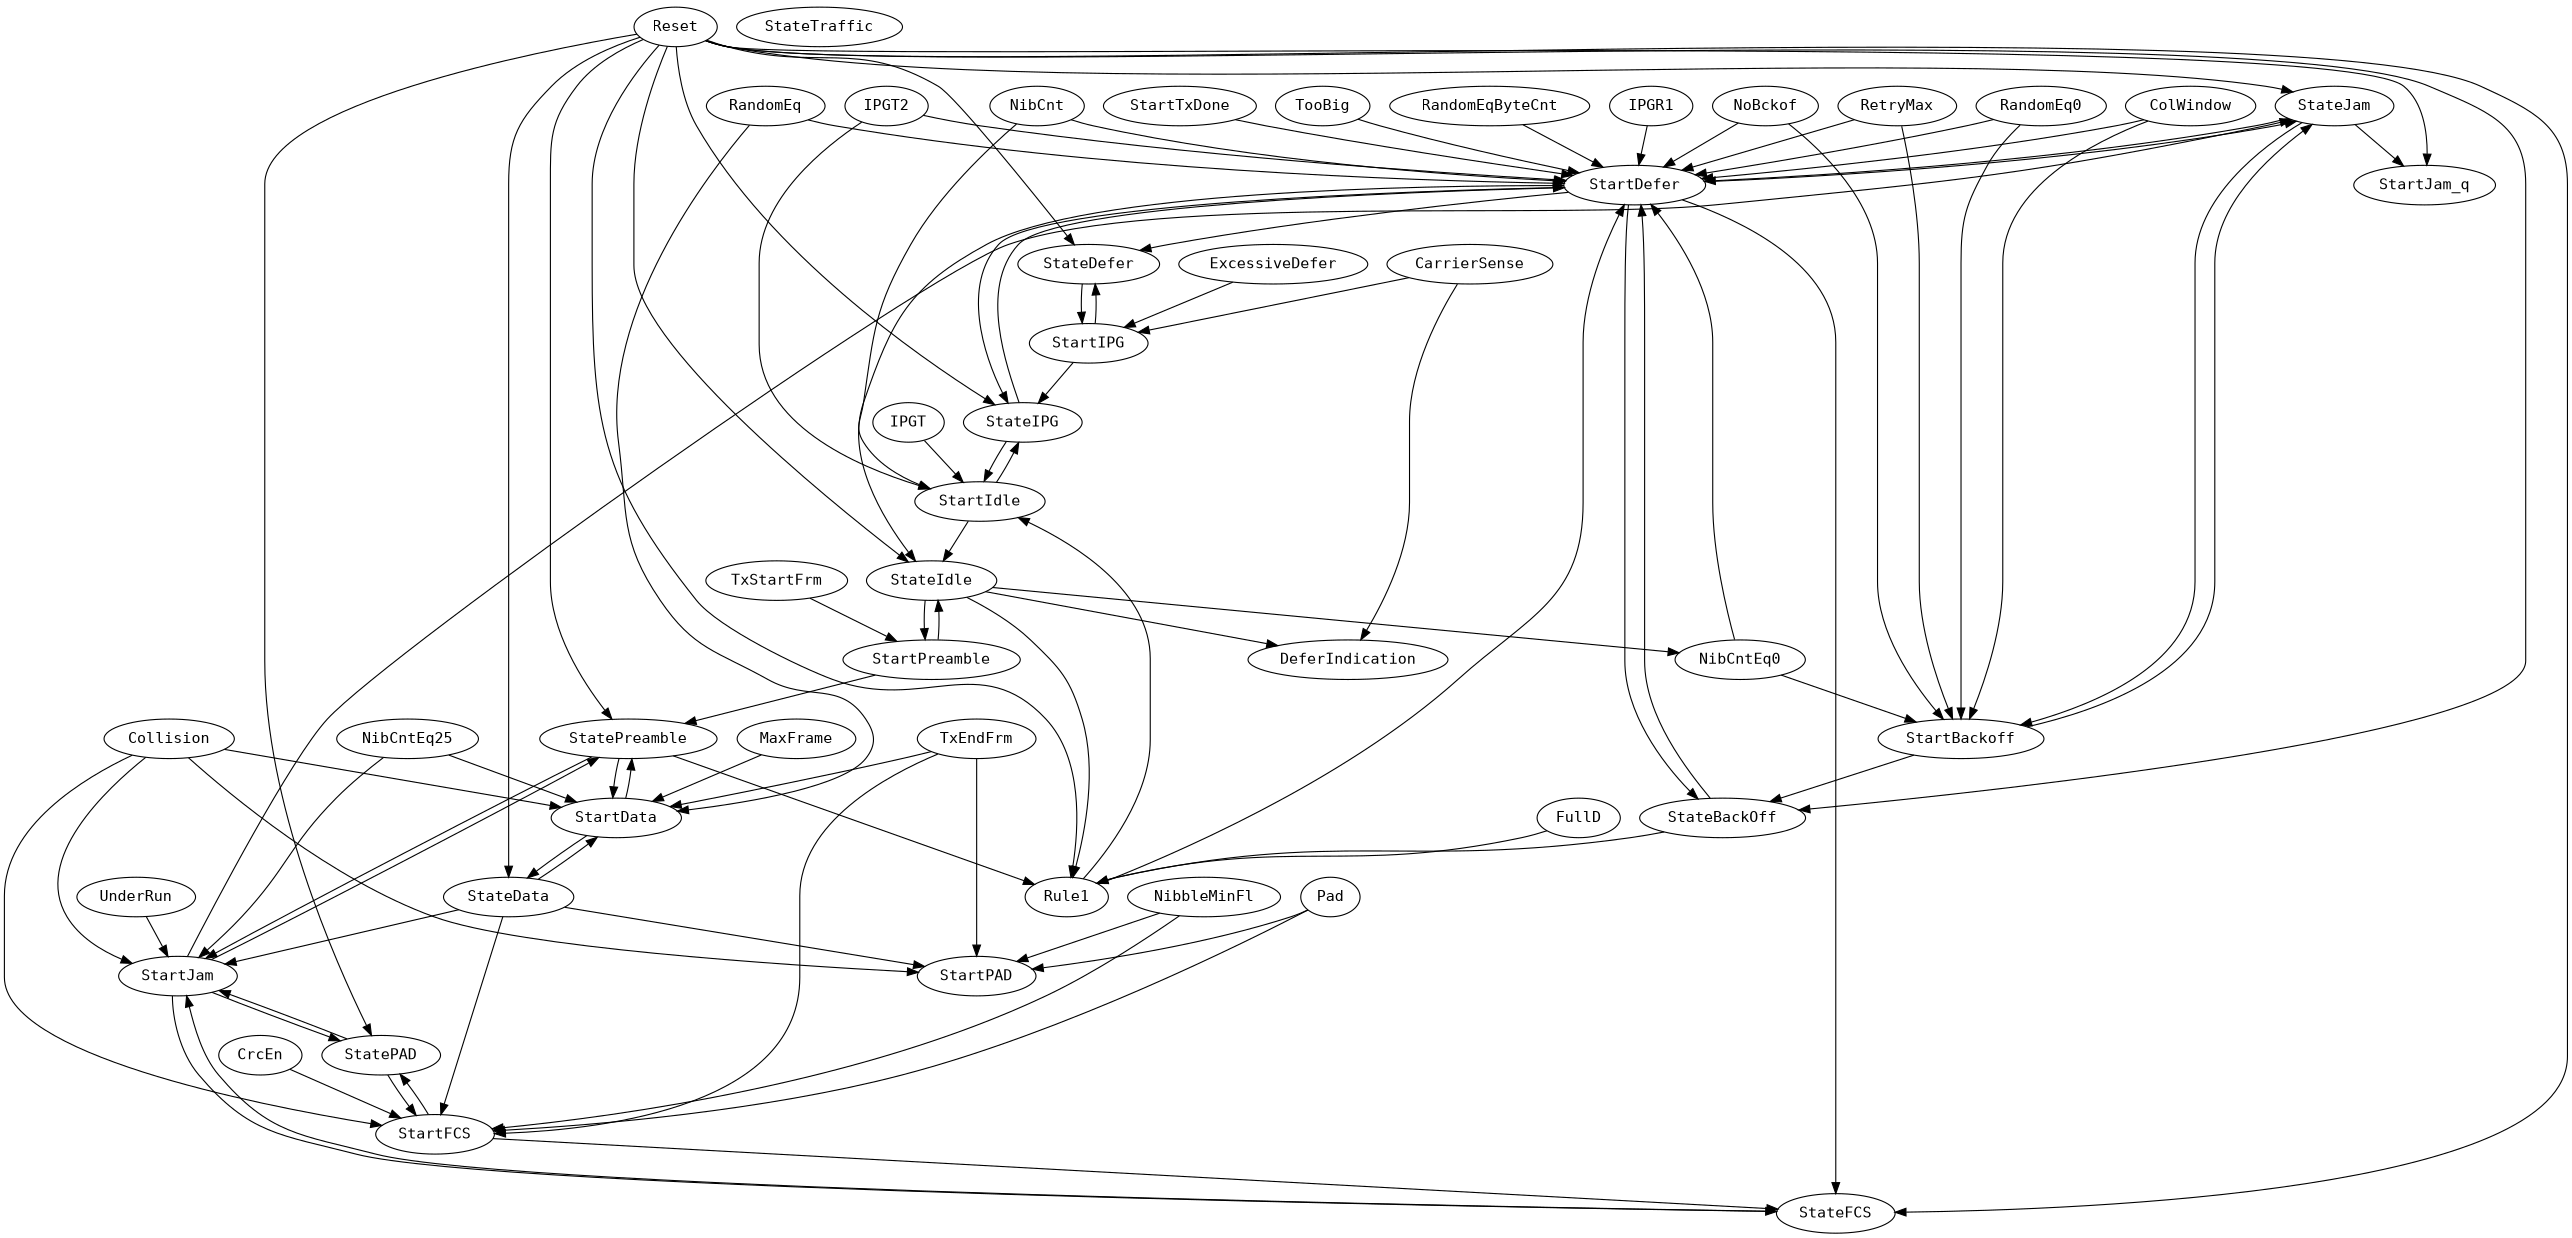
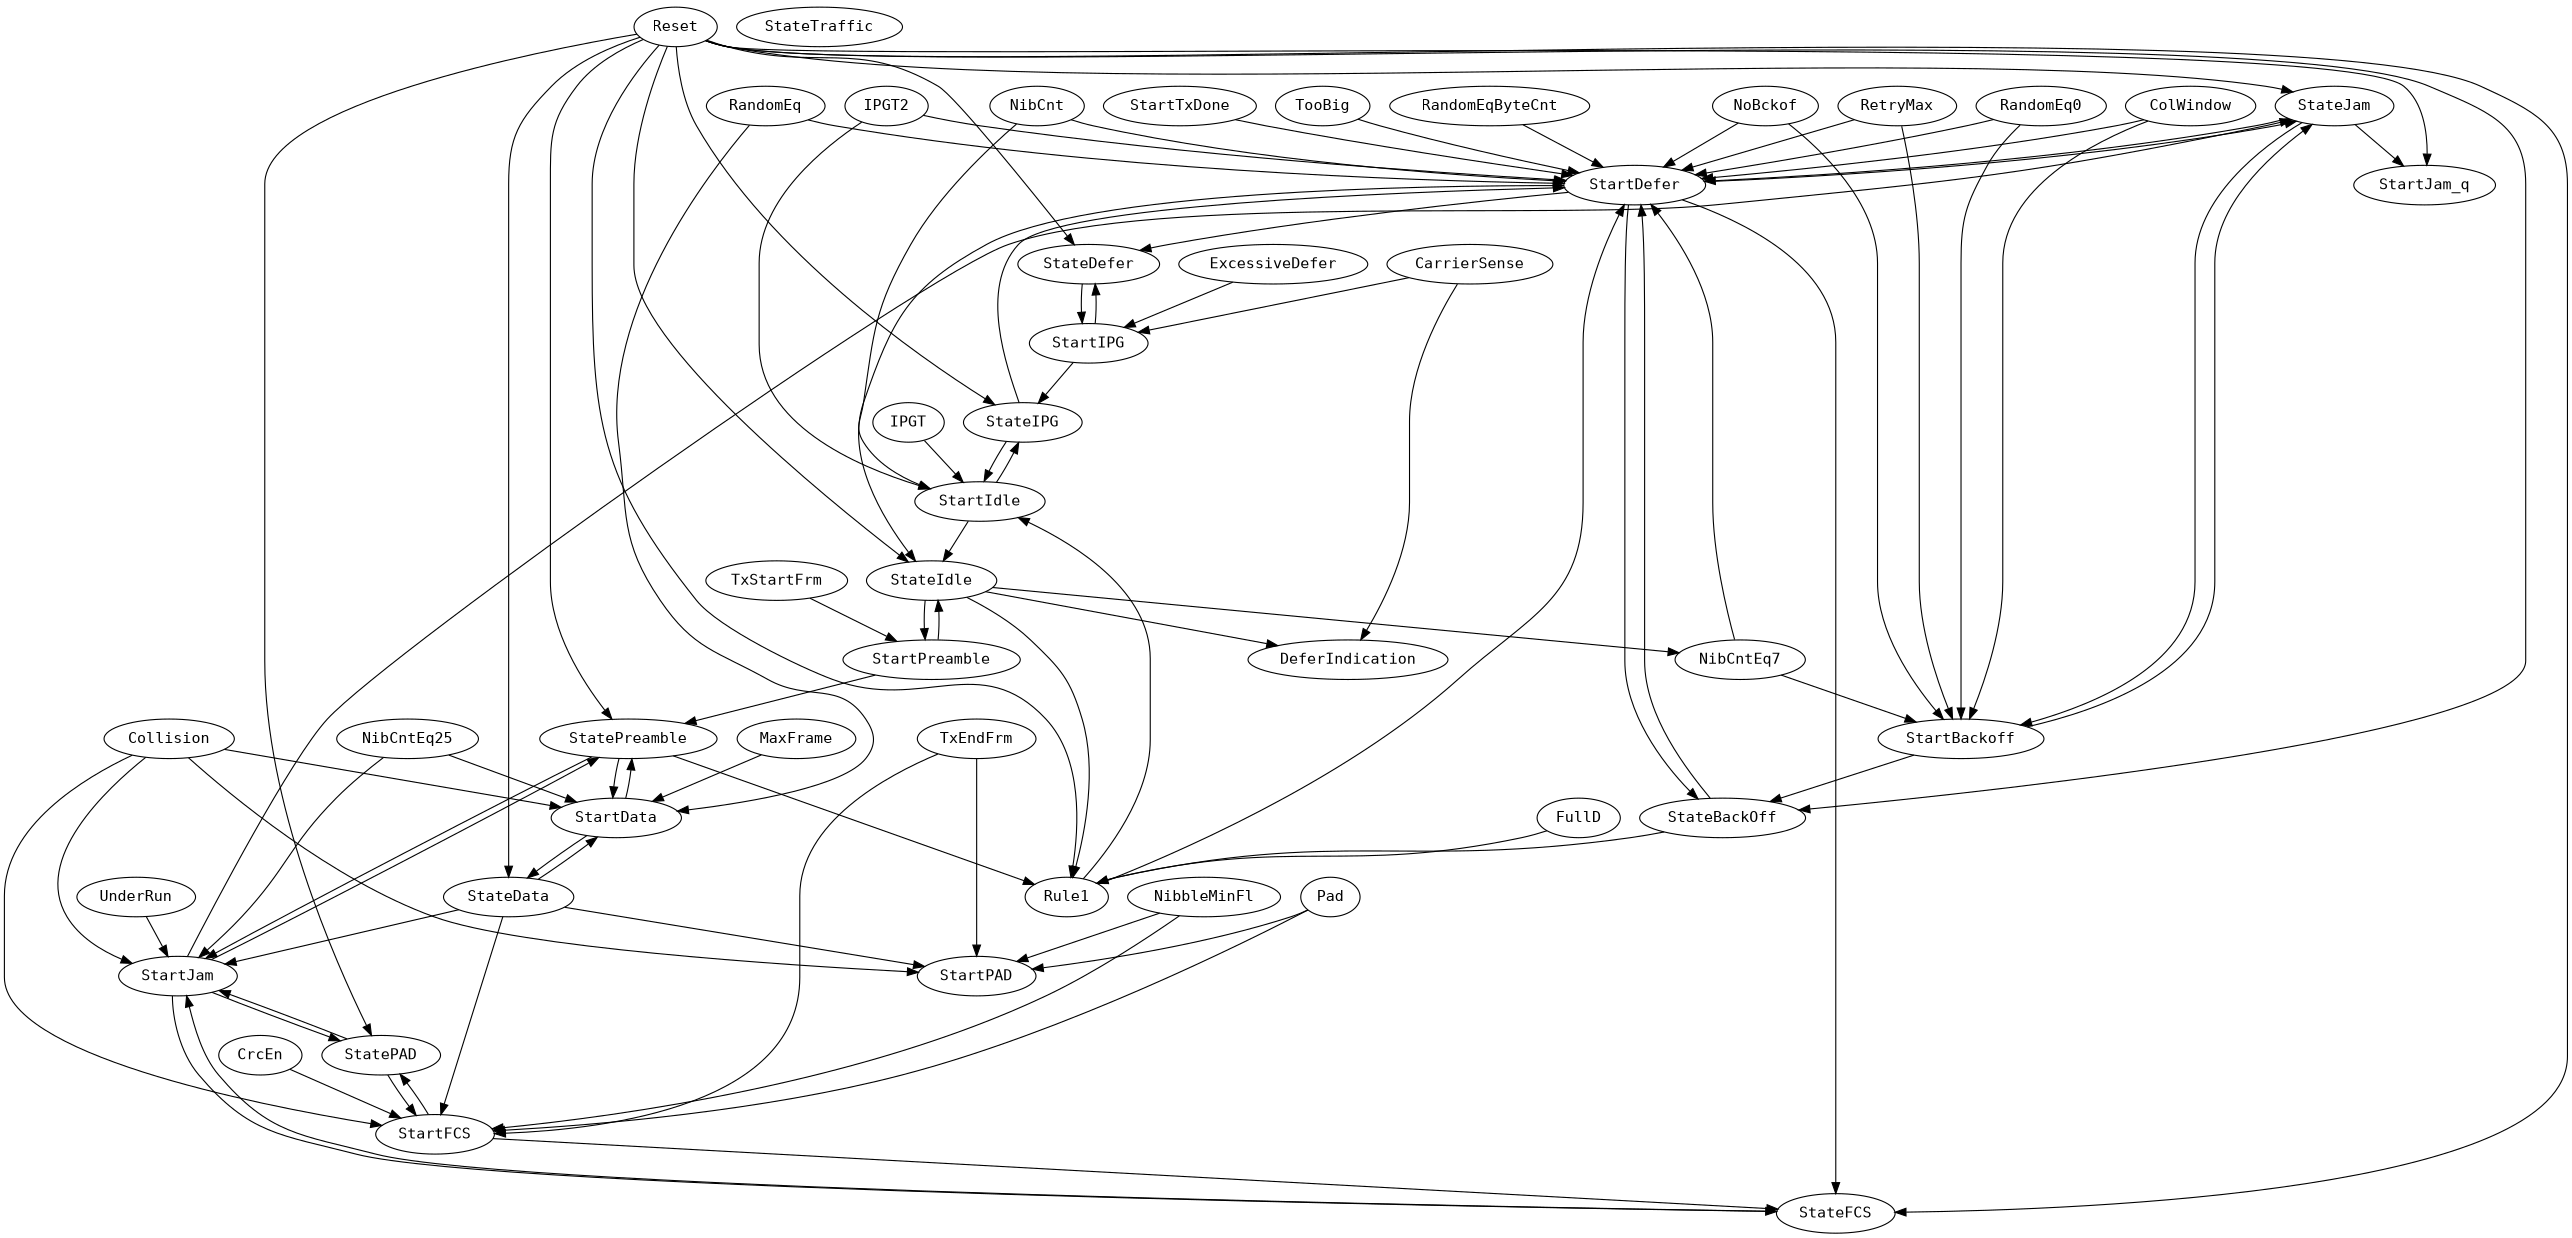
  strict digraph {
    fontname="DejaVu Sans Mono"
    node [fontname="DejaVu Sans Mono"]
    edge [fontname="DejaVu Sans Mono" weight=1.0]
    StateJam
    StartDefer
    StartBackoff
    n4 [label=StartJam_q]
    StateFCS
    StateIdle
    StateBackOff
    StateIPG
    StateDefer
    StartJam
    StartPreamble
    DeferIndication
    Rule1
-   NibCntEq7 [label=NibCntEq0]
+   NibCntEq7
    StartIdle
    StartIPG
    StatePAD
    StartFCS
    StatePreamble
    StartData
    TxStartFrm
    NibbleMinFl
    StartPAD
    Pad
    StateData
    n26 [label=IPGT2]
    TooBig
    TxEndFrm
    n29 [label=NibCntEq25]
    UnderRun
    NoBckof
    CrcEn
    RandomEqByteCnt
    CarrierSense
    ExcessiveDefer
    Reset
    n37 [label=RandomEq]
    RetryMax
    NibCnt
    MaxFrame
    RandomEq0
    ColWindow
    IPGT
    Collision
    FullD
-   IPGR1
    StartTxDone
    StateTraffic
    StateJam -> StartDefer
    StateJam -> StartBackoff
    StateJam -> n4
    StartDefer -> StateJam [weight=2.0]
    StartDefer -> StateFCS [weight=2.0]
    StartDefer -> StateIdle [weight=2.0]
    StartDefer -> StateBackOff [weight=2.0]
-   StartDefer -> StateIPG [weight=2.0]
    StartDefer -> StateDefer
    StartBackoff -> StateJam [weight=2.0]
    StartBackoff -> StateBackOff
    StateFCS -> StartJam
    StateIdle -> StartPreamble
    StateIdle -> DeferIndication
    StateIdle -> Rule1 [weight=2.0]
    StateIdle -> NibCntEq7
    StateBackOff -> StartDefer
    StateBackOff -> Rule1 [weight=2.0]
    StateIPG -> StartDefer
    StateIPG -> StartIdle
    StateDefer -> StartIPG
    StartJam -> StateJam
    StartJam -> StateFCS [weight=2.0]
    StartJam -> StatePAD [weight=2.0]
    StartJam -> StatePreamble [weight=2.0]
    StartPreamble -> StateIdle [weight=2.0]
    StartPreamble -> StatePreamble
    Rule1 -> StartDefer
    Rule1 -> StartIdle
    NibCntEq7 -> StartDefer
    NibCntEq7 -> StartBackoff
    StartIdle -> StateIdle
    StartIdle -> StateIPG [weight=2.0]
    StartIPG -> StateIPG
    StartIPG -> StateDefer [weight=2.0]
    StatePAD -> StartJam
    StatePAD -> StartFCS
    StartFCS -> StateFCS
    StartFCS -> StatePAD [weight=2.0]
    StatePreamble -> StartJam
    StatePreamble -> Rule1
    StatePreamble -> StartData
    StartData -> StatePreamble [weight=2.0]
    StartData -> StateData
    TxStartFrm -> StartPreamble
    NibbleMinFl -> StartFCS
    NibbleMinFl -> StartPAD
    Pad -> StartFCS
    Pad -> StartPAD
    StateData -> StartJam
    StateData -> StartFCS
    StateData -> StartData [weight=2.0]
    StateData -> StartPAD
    n26 -> StartDefer
    n26 -> StartIdle
    TooBig -> StartDefer
    TxEndFrm -> StartFCS
-   TxEndFrm -> StartData
    TxEndFrm -> StartPAD
    n29 -> StartJam
    n29 -> StartData
    UnderRun -> StartJam
    NoBckof -> StartDefer
    NoBckof -> StartBackoff
    CrcEn -> StartFCS
    RandomEqByteCnt -> StartDefer
    CarrierSense -> DeferIndication
    CarrierSense -> StartIPG
    ExcessiveDefer -> StartIPG
    Reset -> StateJam [weight=3.0]
    Reset -> n4 [weight=17.0]
    Reset -> StateFCS [weight=3.0]
    Reset -> StateIdle [weight=3.0]
    Reset -> StateBackOff [weight=3.0]
    Reset -> StateIPG [weight=3.0]
    Reset -> StateDefer [weight=3.0]
    Reset -> Rule1 [weight=3.0]
    Reset -> StatePAD [weight=3.0]
    Reset -> StatePreamble [weight=3.0]
    Reset -> StateData [weight=17.0]
    n37 -> StartDefer
    n37 -> StartData
    RetryMax -> StartDefer
    RetryMax -> StartBackoff
    NibCnt -> StartDefer
    NibCnt -> StartIdle
    MaxFrame -> StartData
    RandomEq0 -> StartDefer
    RandomEq0 -> StartBackoff
    ColWindow -> StartDefer
    ColWindow -> StartBackoff
    IPGT -> StartIdle
    Collision -> StartJam
    Collision -> StartFCS
    Collision -> StartData [weight=2.0]
    Collision -> StartPAD
    FullD -> Rule1
-   IPGR1 -> StartDefer
    StartTxDone -> StartDefer
  }
